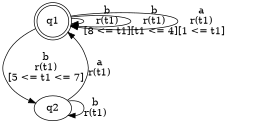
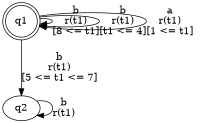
  digraph {
    n1 [label=q1 shape=doublecircle]
    n2 [label=q2]
    n1 -> n1 [label="b\nr(t1)\n[8 <= t1]"]
    n1 -> n1 [label="b\nr(t1)\n[t1 <= 4]"]
    n1 -> n1 [label="a\nr(t1)\n[1 <= t1]"]
    n1 -> n2 [label="b\nr(t1)\n[5 <= t1 <= 7]"]
-   n2 -> n1 [label="a\nr(t1)\n"]
    n2 -> n2 [label="b\nr(t1)\n"]
  }
